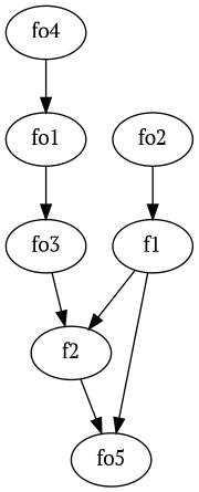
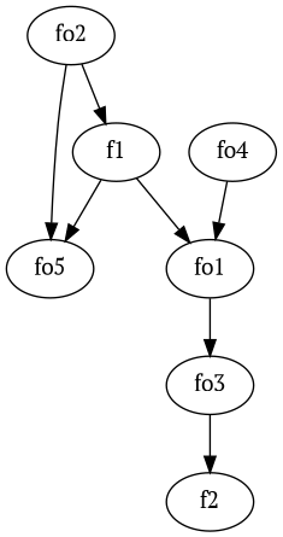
  strict digraph {
    fontname="PT Serif"
    node [fontname="PT Serif"]
    edge [fontname="PT Serif" weight=2]
    f1
    f2
    fo5
    fo1
    fo3
    fo2
    fo4
-   f1 -> f2
+   f1 -> fo1
    f1 -> fo5
-   f2 -> fo5
+   fo2 -> fo5
    fo1 -> fo3
    fo3 -> f2
    fo2 -> f1
    fo4 -> fo1
  }
